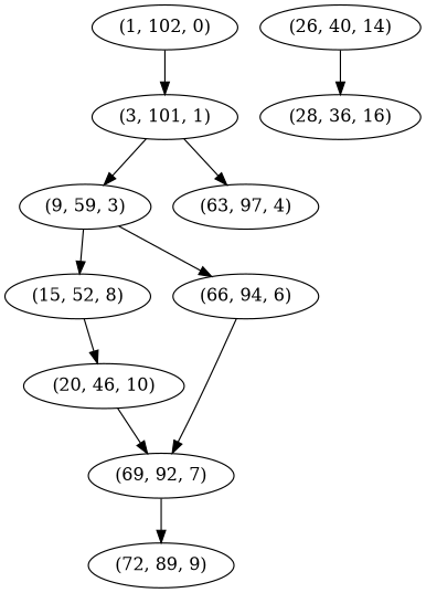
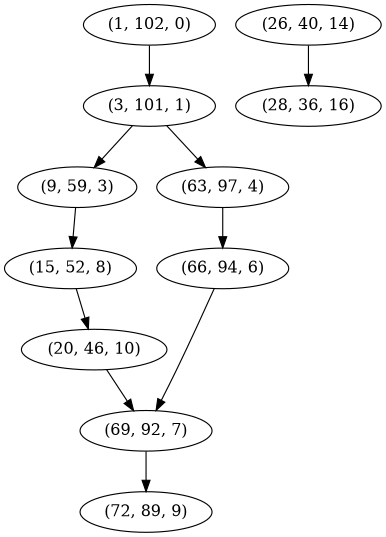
  digraph {
    "(1, 102, 0)"
    "(3, 101, 1)"
    "(9, 59, 3)"
    "(63, 97, 4)"
    "(15, 52, 8)"
    "(66, 94, 6)"
    "(20, 46, 10)"
    "(69, 92, 7)"
    "(26, 40, 14)"
    "(28, 36, 16)"
    "(72, 89, 9)"
    "(1, 102, 0)" -> "(3, 101, 1)"
    "(3, 101, 1)" -> "(9, 59, 3)"
    "(3, 101, 1)" -> "(63, 97, 4)"
    "(9, 59, 3)" -> "(15, 52, 8)"
-   "(9, 59, 3)" -> "(66, 94, 6)"
+   "(63, 97, 4)" -> "(66, 94, 6)"
    "(15, 52, 8)" -> "(20, 46, 10)"
    "(66, 94, 6)" -> "(69, 92, 7)"
    "(20, 46, 10)" -> "(69, 92, 7)"
    "(69, 92, 7)" -> "(72, 89, 9)"
    "(26, 40, 14)" -> "(28, 36, 16)"
  }
